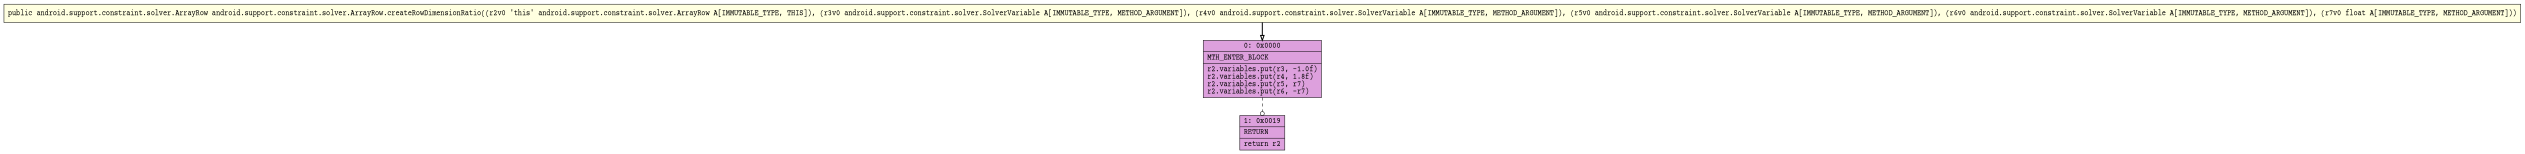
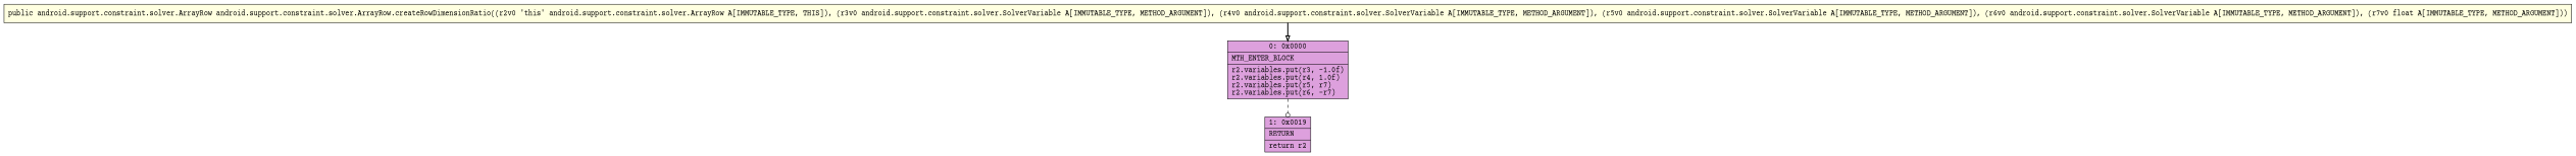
  digraph {
    fontname="Courier Prime"
    node [shape=record style=filled fillcolor=plum fontname="Courier Prime"]
    edge [fontname="Courier Prime"]
-   n1 [label="{0\:\ 0x0000|MTH_ENTER_BLOCK\l|r2.variables.put(r3, \-1.0f)\lr2.variables.put(r4, 1.8f)\lr2.variables.put(r5, r7)\lr2.variables.put(r6, \-r7)\l}"]
+   n1 [label="{0\:\ 0x0000|MTH_ENTER_BLOCK\l|r2.variables.put(r3, \-1.0f)\lr2.variables.put(r4, 1.0f)\lr2.variables.put(r5, r7)\lr2.variables.put(r6, \-r7)\l}"]
    n2 [label="{1\:\ 0x0019|RETURN\l|return r2\l}"]
    n3 [label="{public android.support.constraint.solver.ArrayRow android.support.constraint.solver.ArrayRow.createRowDimensionRatio((r2v0 'this' android.support.constraint.solver.ArrayRow A[IMMUTABLE_TYPE, THIS]), (r3v0 android.support.constraint.solver.SolverVariable A[IMMUTABLE_TYPE, METHOD_ARGUMENT]), (r4v0 android.support.constraint.solver.SolverVariable A[IMMUTABLE_TYPE, METHOD_ARGUMENT]), (r5v0 android.support.constraint.solver.SolverVariable A[IMMUTABLE_TYPE, METHOD_ARGUMENT]), (r6v0 android.support.constraint.solver.SolverVariable A[IMMUTABLE_TYPE, METHOD_ARGUMENT]), (r7v0 float A[IMMUTABLE_TYPE, METHOD_ARGUMENT])) }" fillcolor=lightyellow]
    n1 -> n2 [style=dashed arrowhead=odot]
    n3 -> n1 [style=bold arrowhead=onormal]
  }
